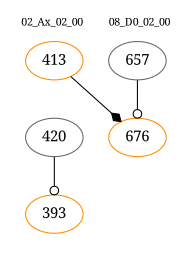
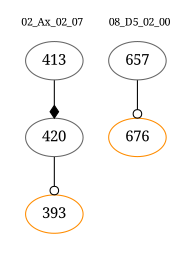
  digraph {
    fontname="Noto Serif"
    node [color=darkorange fontname="Noto Serif"]
    edge [arrowhead=odot color=black fontname="Noto Serif"]
-   n1 [label=413]
+   n1 [color=gray40 label=413]
    n2 [label=393]
    n3 [color=gray40 label=420]
    n4 [color=gray40 label=657]
    n5 [label=676]
    subgraph cluster_1 {
      color=white
      fontsize=10
-     label="02_Ax_02_00"
+     label="02_Ax_02_07"
      n1
      n2
      n3
    }
    subgraph cluster_2 {
      color=white
      fontsize=10
-     label="08_D0_02_00"
+     label="08_D5_02_00"
      n4
      n5
    }
-   n1 -> n5 [arrowhead=diamond]
+   n1 -> n3 [arrowhead=diamond]
    n3 -> n2
    n4 -> n5
  }
